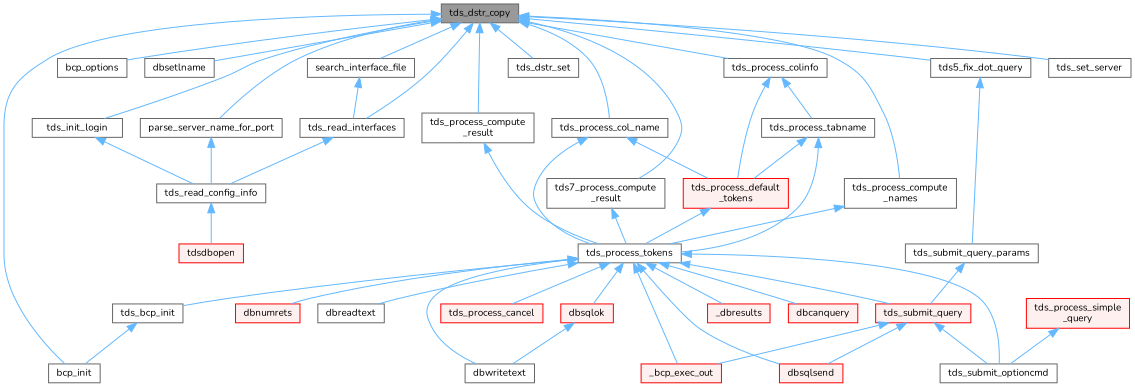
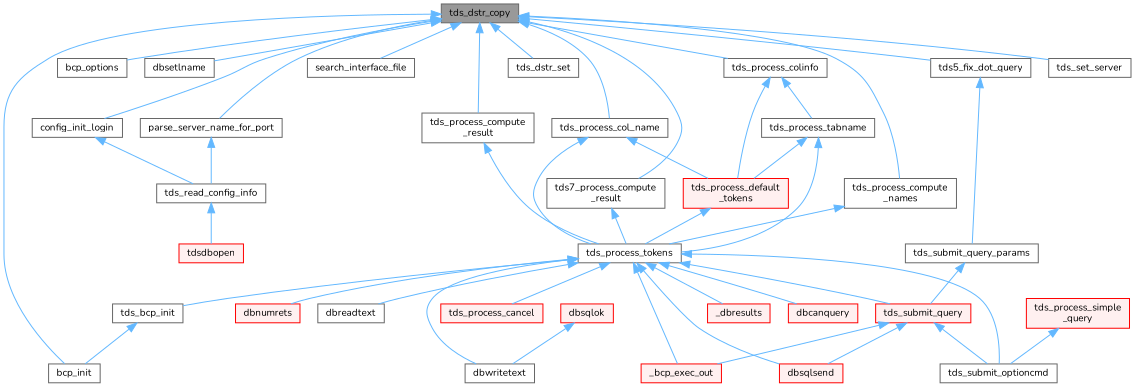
  digraph {
    fontname=Nunito
    rankdir=TB
    node [color=grey40 fillcolor=white fontname=Nunito fontsize=10 shape=box style=filled]
    edge [color=steelblue1 dir=back fontname=Nunito fontsize=10 labelfontname=Helvetica labelfontsize=10 style=solid]
    n1 [color=gray40 fillcolor=grey60 fontcolor=black height=0.2 label=tds_dstr_copy width=0.4]
    n2 [height=0.2 label=bcp_init width=0.4]
    n3 [height=0.2 label=bcp_options width=0.4]
    n4 [height=0.2 label=dbsetlname width=0.4]
    n5 [height=0.2 label=parse_server_name_for_port width=0.4]
    n6 [height=0.2 label=search_interface_file width=0.4]
-   n7 [height=0.2 label=tds_read_interfaces width=0.4]
    n8 [height=0.2 label=tds5_fix_dot_query width=0.4]
    n9 [height=0.2 label="tds7_process_compute\l_result" width=0.4]
    n10 [height=0.2 label=tds_dstr_set width=0.4]
-   n11 [height=0.2 label=tds_init_login width=0.4]
+   n11 [height=0.2 label=config_init_login width=0.4]
    n12 [height=0.2 label=tds_process_col_name width=0.4]
    n13 [height=0.2 label=tds_process_colinfo width=0.4]
    n14 [height=0.2 label="tds_process_compute\l_names" width=0.4]
    n15 [height=0.2 label="tds_process_compute\l_result" width=0.4]
    n16 [height=0.2 label=tds_set_server width=0.4]
    n17 [height=0.2 label=tds_read_config_info width=0.4]
    n18 [height=0.2 label=tds_submit_query_params width=0.4]
    n19 [height=0.2 label=tds_process_tokens width=0.4]
    n20 [color=red fillcolor="#FFF0F0" height=0.2 label="tds_process_default\l_tokens" width=0.4]
    n21 [height=0.2 label=tds_process_tabname width=0.4]
    n22 [color=red fillcolor="#FFF0F0" height=0.2 label=tdsdbopen width=0.4]
    n23 [color=red fillcolor="#FFF0F0" height=0.2 label=tds_submit_query width=0.4]
    n24 [color=red fillcolor="#FFF0F0" height=0.2 label=_bcp_exec_out width=0.4]
    n25 [color=red fillcolor="#FFF0F0" height=0.2 label=dbsqlsend width=0.4]
    n26 [height=0.2 label=tds_submit_optioncmd width=0.4]
    n27 [color=red fillcolor="#FFF0F0" height=0.2 label=_dbresults width=0.4]
    n28 [color=red fillcolor="#FFF0F0" height=0.2 label=dbcanquery width=0.4]
    n29 [color=red fillcolor="#FFF0F0" height=0.2 label=dbnumrets width=0.4]
    n30 [height=0.2 label=dbreadtext width=0.4]
    n31 [color=red fillcolor="#FFF0F0" height=0.2 label=dbsqlok width=0.4]
    n32 [height=0.2 label=dbwritetext width=0.4]
    n33 [height=0.2 label=tds_bcp_init width=0.4]
    n34 [color=red fillcolor="#FFF0F0" height=0.2 label=tds_process_cancel width=0.4]
    n35 [color=red fillcolor="#FFF0F0" height=0.2 label="tds_process_simple\l_query" width=0.4]
    n1 -> n2
    n1 -> n3
    n1 -> n4
    n1 -> n5
    n1 -> n6
-   n1 -> n7
    n1 -> n8
    n1 -> n9
    n1 -> n10
    n1 -> n11
    n1 -> n12
    n1 -> n13
    n1 -> n14
    n1 -> n15
    n1 -> n16
    n5 -> n17
-   n6 -> n7
-   n7 -> n17
    n8 -> n18
    n9 -> n19
    n11 -> n17
    n12 -> n19
    n12 -> n20
    n13 -> n20
    n13 -> n21
    n14 -> n19
    n15 -> n19
    n17 -> n22
    n18 -> n23
    n19 -> n23
    n19 -> n24
    n19 -> n25
    n19 -> n26
    n19 -> n27
    n19 -> n28
    n19 -> n29
    n19 -> n30
-   n19 -> n31
    n19 -> n32
    n19 -> n33
    n19 -> n34
    n20 -> n19
    n21 -> n19
    n21 -> n20
    n23 -> n24
    n23 -> n25
    n23 -> n26
    n31 -> n32
    n33 -> n2
    n35 -> n26
  }
